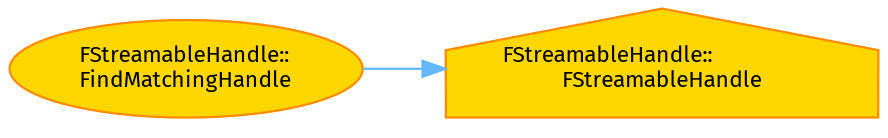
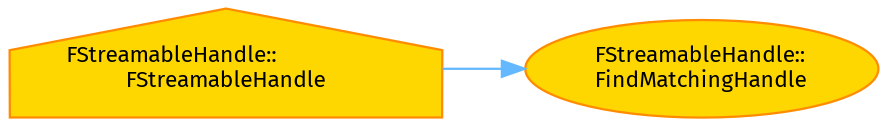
  digraph {
    rankdir=LR
    fontname="Fira Sans"
    node [color=darkorange fillcolor=gold fontname="Fira Sans" fontsize=10 style=filled]
    n1 [fontcolor=black height=0.2 label="FStreamableHandle::\lFindMatchingHandle" shape=ellipse width=0.4]
    n2 [height=0.2 label="FStreamableHandle::\lFStreamableHandle" shape=house width=0.4]
-   n1 -> n2 [color=steelblue1 fontname="Fira Sans" fontsize=10 labelfontname=Helvetica labelfontsize=10 style=solid]
+   n2 -> n1 [color=steelblue1 fontname="Fira Sans" fontsize=10 labelfontname=Helvetica labelfontsize=10 style=solid]
  }
